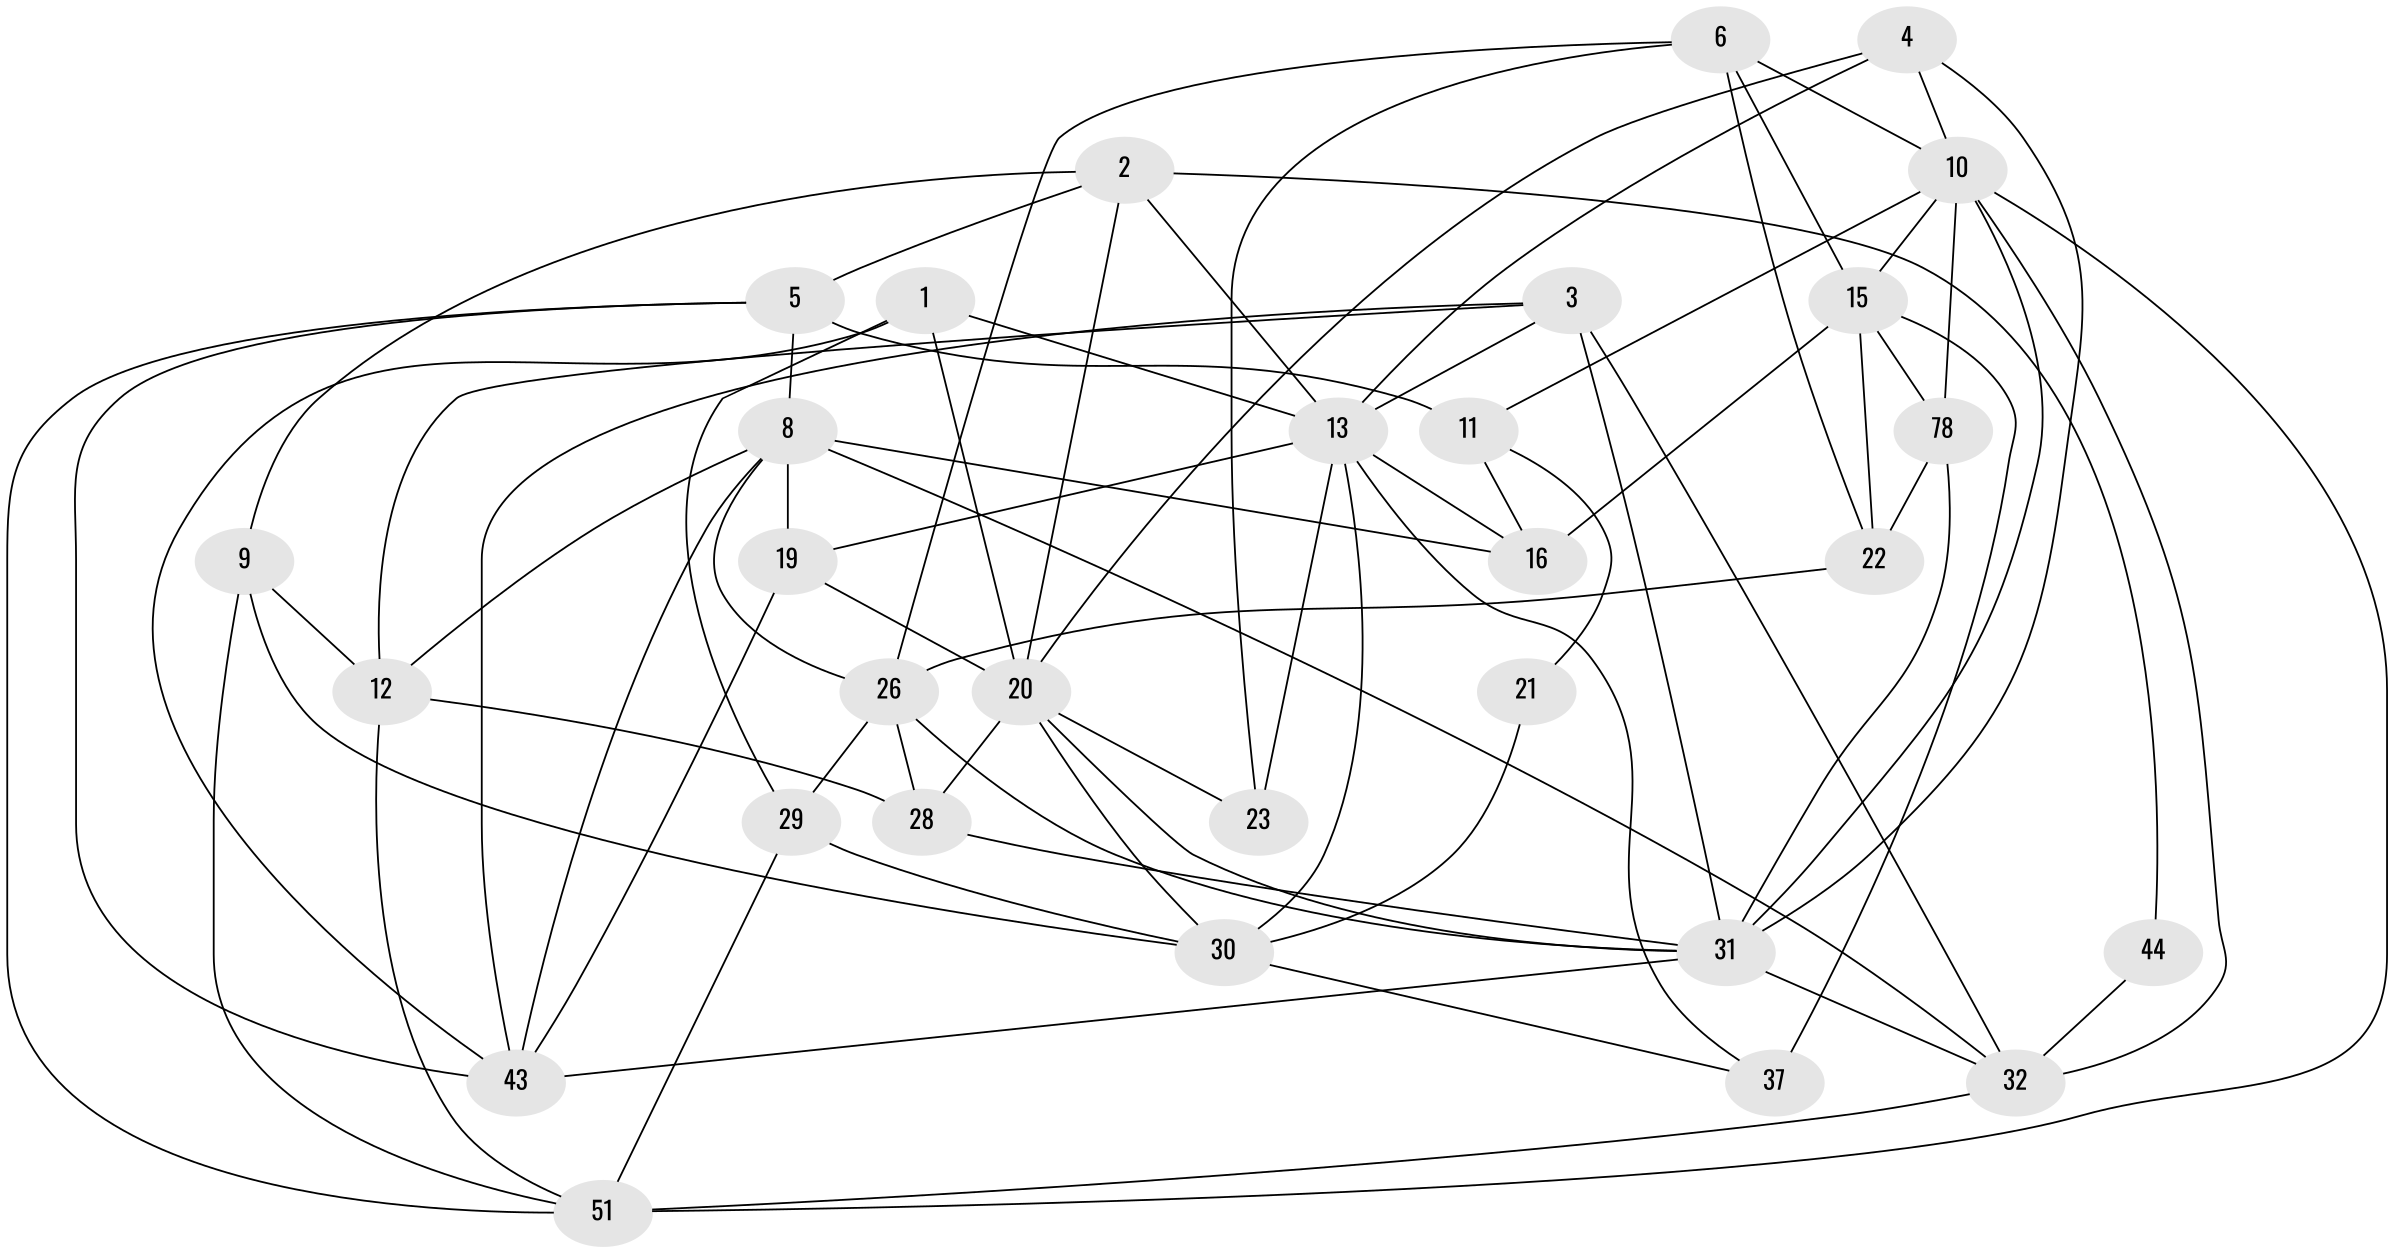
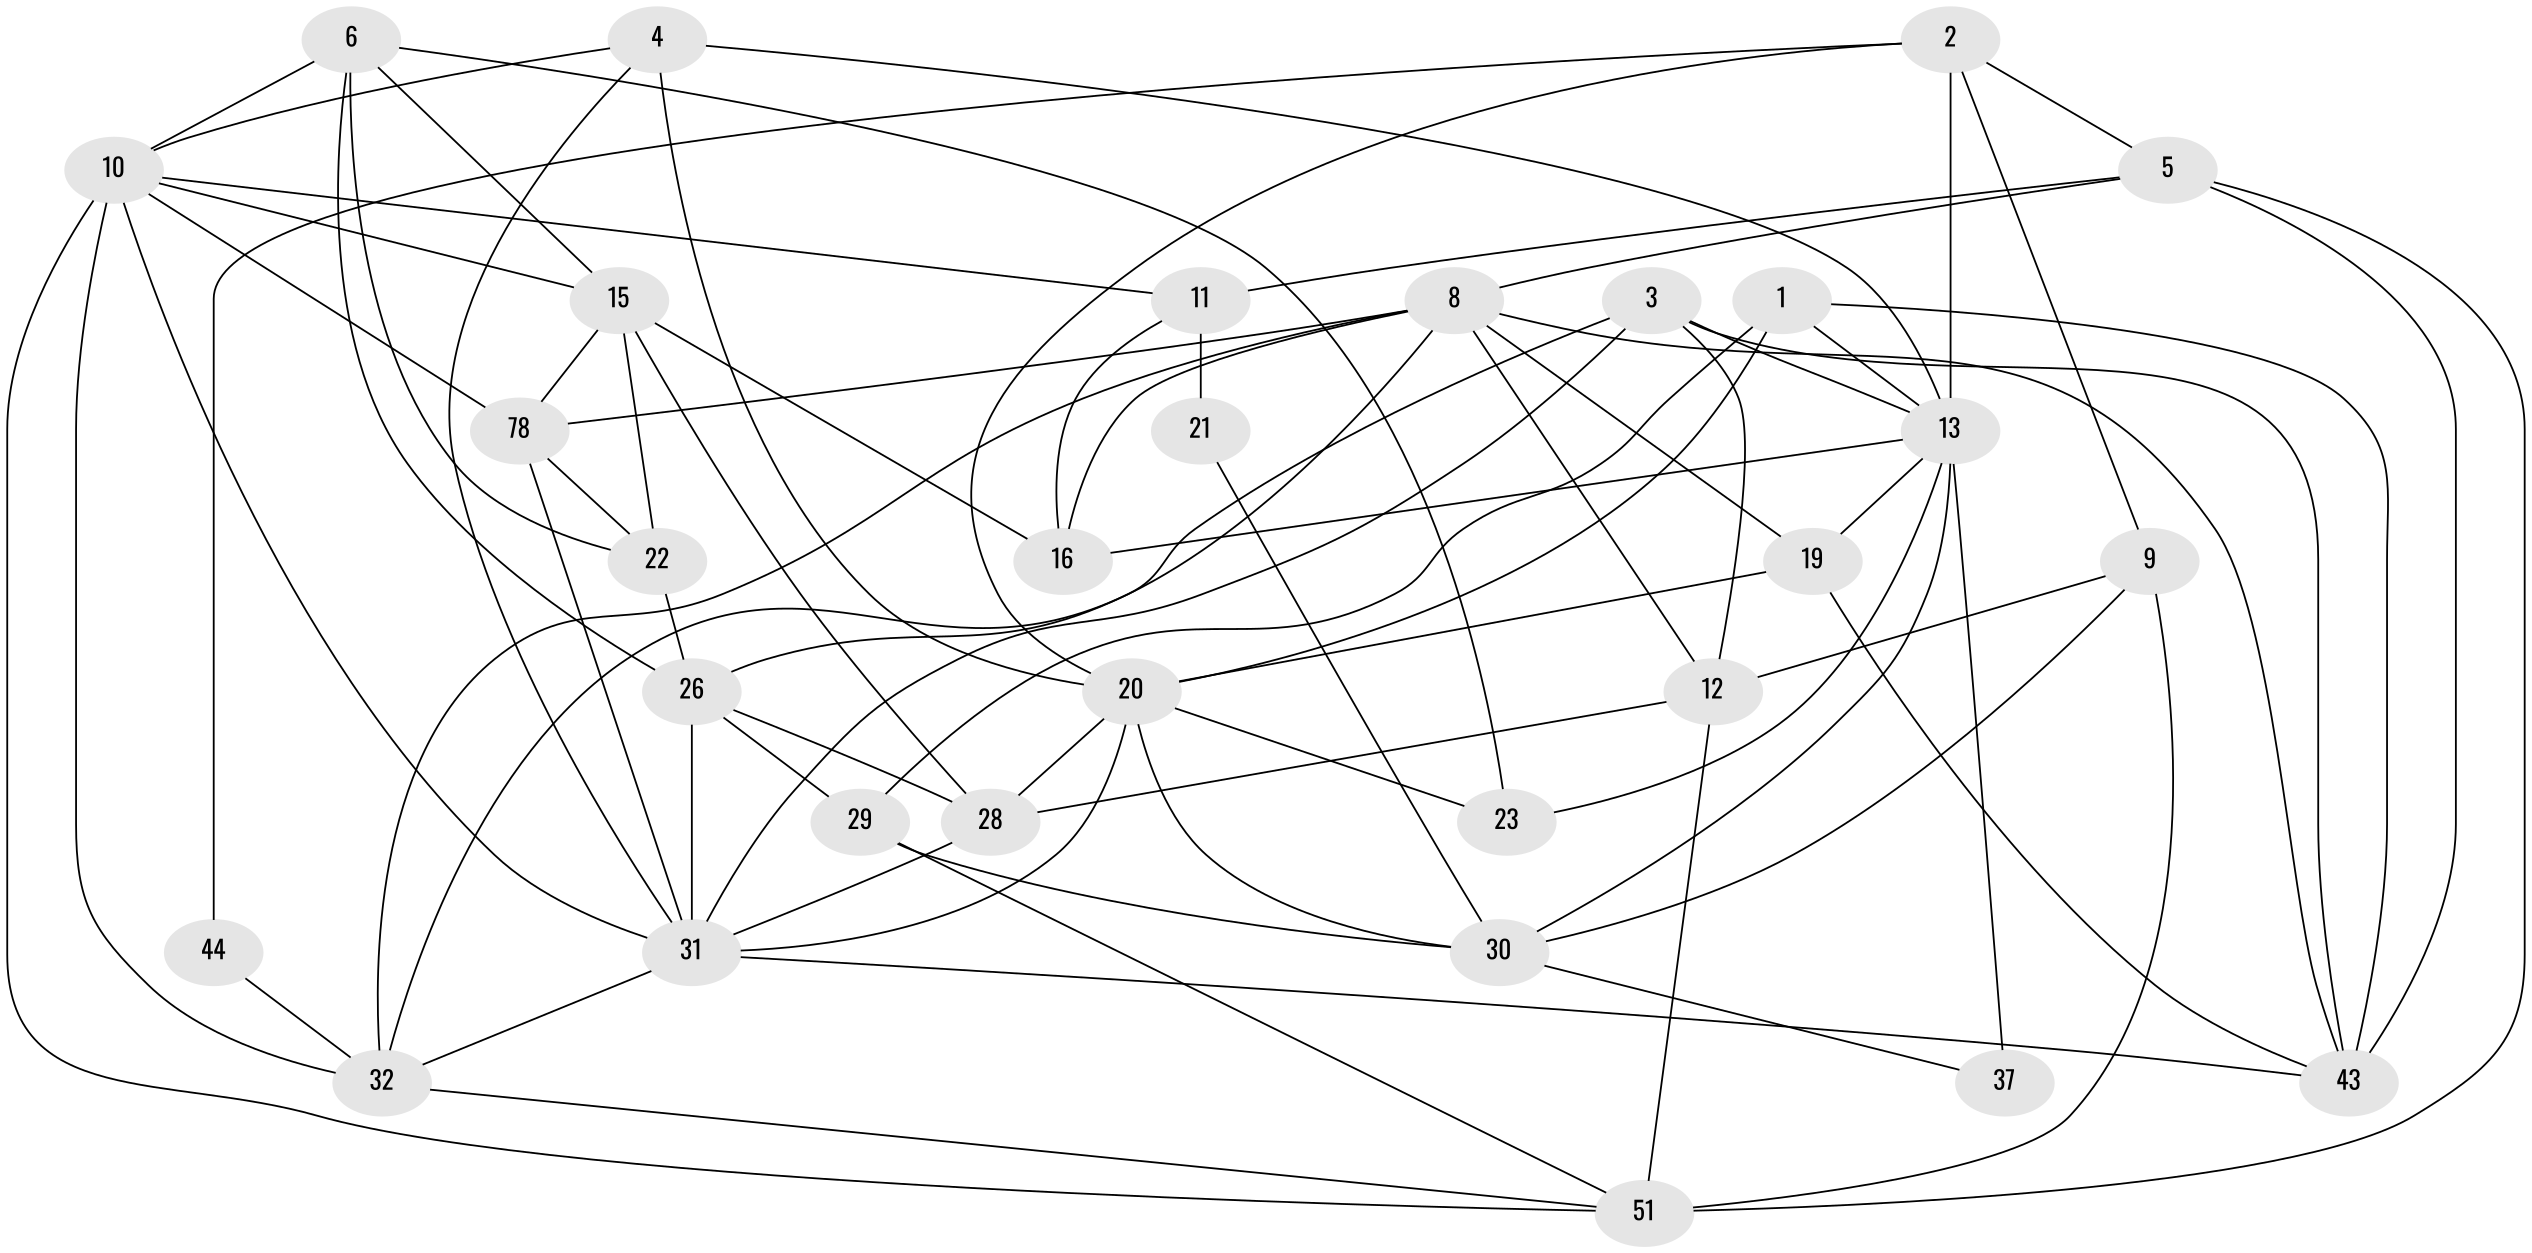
  graph {
    fontname=Oswald
    node [color=gray90 fontname=Oswald style=filled]
    edge [fontname=Oswald]
    1 [super="+50"]
    13 [super="+27"]
    20 [super="+25"]
    29 [super="+40"]
    43 [super="+54"]
    23 [super="+47"]
    16 [super="+55"]
    19 [super="+48"]
    30 [super="+36"]
    37 [super="+44"]
    31 [super="+53"]
    28
    51 [super="+56"]
    2 [super="+7"]
    5 [super="+52"]
    9
    n17 [label=44]
    8 [super="+46"]
    11 [super="+45"]
    12 [super="+17"]
    32 [super="+39"]
    3 [super="+49"]
    4 [super="+33"]
    10 [super="+24"]
    15 [super="+38"]
    n26 [label=78 super="+41"]
    26 [super="+42"]
    21
    6
    22 [super="+34"]
    1 -- 13
    1 -- 20 [weight=2]
    1 -- 29
    1 -- 43
    13 -- 23
    13 -- 16
    13 -- 19
    13 -- 30
    13 -- 37
    20 -- 23
    20 -- 30
    20 -- 31
    20 -- 28
    29 -- 30
    29 -- 51
    19 -- 20
    19 -- 43
    30 -- 37
    31 -- 43
    31 -- 32
    28 -- 31
    2 -- 13
    2 -- 20
    2 -- 5
    2 -- 9
    2 -- n17
    5 -- 43
    5 -- 51
    5 -- 8
    5 -- 11 [weight=3]
    9 -- 30
    9 -- 51
    9 -- 12
    n17 -- 32
    8 -- 43
    8 -- 16
    8 -- 19
    8 -- 12
    8 -- 32
+   8 -- n26
    8 -- 26
    11 -- 16
    11 -- 21
    12 -- 28
    12 -- 51
    32 -- 51
    3 -- 13
    3 -- 43
    3 -- 31
    3 -- 12
    3 -- 32
    4 -- 13
    4 -- 20
    4 -- 31
    4 -- 10
    10 -- 31
    10 -- 51
    10 -- 11
    10 -- 32
    10 -- 15
    10 -- n26
    15 -- 16
-   15 -- 37 [weight=2]
+   15 -- 28 [weight=2]
    15 -- n26
    15 -- 22
    n26 -- 31
    n26 -- 22
    26 -- 29 [weight=2]
    26 -- 31
    26 -- 28
    21 -- 30
    6 -- 23
    6 -- 10
    6 -- 15
    6 -- 26
    6 -- 22
    22 -- 26 [weight=2]
  }
